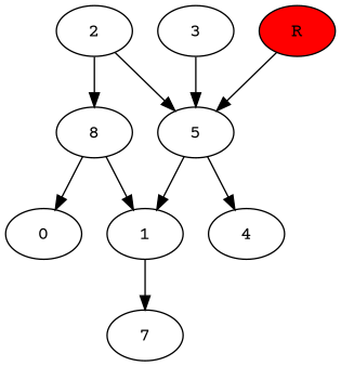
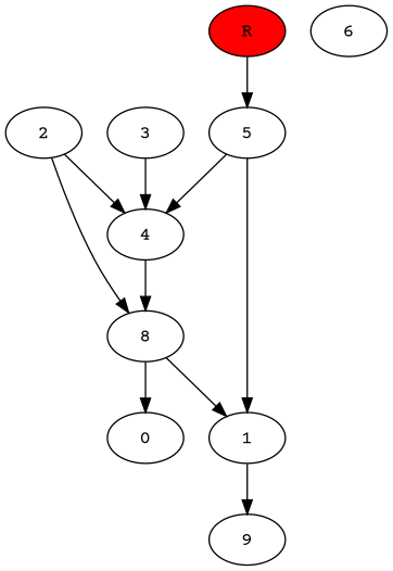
  digraph {
    fontname="Courier Prime"
    node [fontname="Courier Prime"]
    edge [fontname="Courier Prime"]
    1
-   7
+   7 [label=9]
    2
    4
    8
    n6 [label=0]
    3
    5
+   6
    R [fillcolor="#ff0000" style=filled]
    1 -> 7
-   2 -> 5
+   2 -> 4
    2 -> 8
+   4 -> 8
    8 -> 1
    8 -> n6
-   3 -> 5
+   3 -> 4
    5 -> 1
    5 -> 4
    R -> 5
  }
